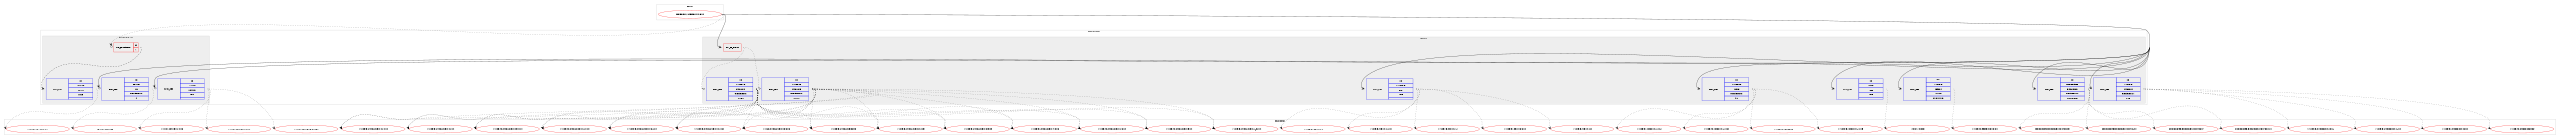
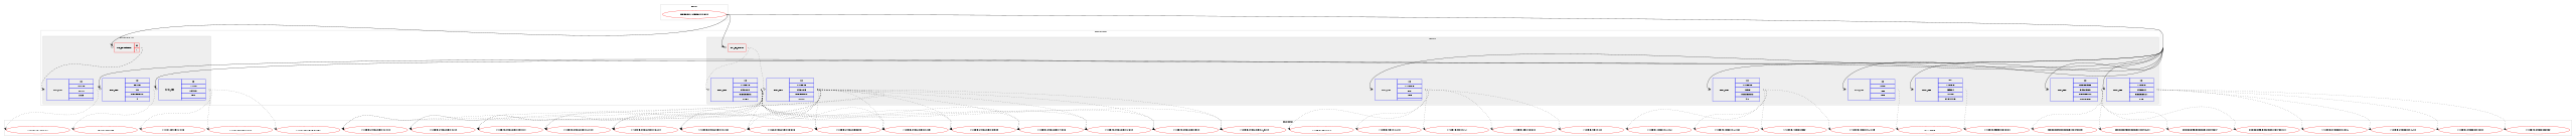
  digraph {
    compound=true
    concentrate=true
    fontname=Lato
    fontsize=10
    newrank=true
    rankdir=TB
    ranksep=1.5
    node [color=red fontname=Lato fontsize=10]
    edge [arrowhead=vee fontname=Lato headport=w style=dotted tailport=e weight=100]
    n1 [label="app-editors/hteditor-2.1.0-r1" width=4]
    n2 [color=blue label=<<TABLE BORDER="0" CELLBORDER="1" CELLSPACING="0" CELLPADDING="4" WIDTH="220"><TR><TD ROWSPAN="6" CELLPADDING="30">pack_dep</TD></TR><TR><TD WIDTH="110">no</TD></TR><TR><TD>sys-devel</TD></TR><TR><TD>automake</TD></TR><TR><TD>greaterequal</TD></TR><TR><TD>1.16.1</TD></TR></TABLE>> shape=none]
    n3 [color=blue label=<<TABLE BORDER="0" CELLBORDER="1" CELLSPACING="0" CELLPADDING="4" WIDTH="220"><TR><TD ROWSPAN="6" CELLPADDING="30">pack_dep</TD></TR><TR><TD WIDTH="110">no</TD></TR><TR><TD>sys-devel</TD></TR><TR><TD>automake</TD></TR><TR><TD>greaterequal</TD></TR><TR><TD>1.15.1</TD></TR></TABLE>> shape=none]
    n4 [label=<<TABLE BORDER="0" CELLBORDER="1" CELLSPACING="0" CELLPADDING="4"><TR><TD CELLPADDING="10">any_of_group</TD></TR></TABLE>> shape=none]
    n5 [color=blue label=<<TABLE BORDER="0" CELLBORDER="1" CELLSPACING="0" CELLPADDING="4" WIDTH="220"><TR><TD ROWSPAN="6" CELLPADDING="30">pack_dep</TD></TR><TR><TD WIDTH="110">no</TD></TR><TR><TD>app-portage</TD></TR><TR><TD>elt-patches</TD></TR><TR><TD>greaterequal</TD></TR><TR><TD>20170815</TD></TR></TABLE>> shape=none]
    n6 [color=blue label=<<TABLE BORDER="0" CELLBORDER="1" CELLSPACING="0" CELLPADDING="4" WIDTH="220"><TR><TD ROWSPAN="6" CELLPADDING="30">pack_dep</TD></TR><TR><TD WIDTH="110">no</TD></TR><TR><TD>sys-devel</TD></TR><TR><TD>autoconf</TD></TR><TR><TD>greaterequal</TD></TR><TR><TD>2.69</TD></TR></TABLE>> shape=none]
    n7 [color=blue label=<<TABLE BORDER="0" CELLBORDER="1" CELLSPACING="0" CELLPADDING="4" WIDTH="220"><TR><TD ROWSPAN="6" CELLPADDING="30">pack_dep</TD></TR><TR><TD WIDTH="110">no</TD></TR><TR><TD>sys-devel</TD></TR><TR><TD>flex</TD></TR><TR><TD>none</TD></TR><TR><TD></TD></TR></TABLE>> shape=none]
    n8 [color=blue label=<<TABLE BORDER="0" CELLBORDER="1" CELLSPACING="0" CELLPADDING="4" WIDTH="220"><TR><TD ROWSPAN="6" CELLPADDING="30">pack_dep</TD></TR><TR><TD WIDTH="110">no</TD></TR><TR><TD>sys-devel</TD></TR><TR><TD>libtool</TD></TR><TR><TD>greaterequal</TD></TR><TR><TD>2.4</TD></TR></TABLE>> shape=none]
    n9 [color=blue label=<<TABLE BORDER="0" CELLBORDER="1" CELLSPACING="0" CELLPADDING="4" WIDTH="220"><TR><TD ROWSPAN="6" CELLPADDING="30">pack_dep</TD></TR><TR><TD WIDTH="110">no</TD></TR><TR><TD>virtual</TD></TR><TR><TD>yacc</TD></TR><TR><TD>none</TD></TR><TR><TD></TD></TR></TABLE>> shape=none]
    n10 [color=blue label=<<TABLE BORDER="0" CELLBORDER="1" CELLSPACING="0" CELLPADDING="4" WIDTH="220"><TR><TD ROWSPAN="6" CELLPADDING="30">pack_dep</TD></TR><TR><TD WIDTH="110">weak</TD></TR><TR><TD>sys-devel</TD></TR><TR><TD>gettext</TD></TR><TR><TD>smaller</TD></TR><TR><TD>0.18.1.1-r3</TD></TR></TABLE>> shape=none]
    n11 [color=blue label=<<TABLE BORDER="0" CELLBORDER="1" CELLSPACING="0" CELLPADDING="4" WIDTH="220"><TR><TD ROWSPAN="6" CELLPADDING="30">pack_dep</TD></TR><TR><TD WIDTH="110">no</TD></TR><TR><TD>x11-libs</TD></TR><TR><TD>libX11</TD></TR><TR><TD>none</TD></TR><TR><TD></TD></TR></TABLE>> shape=none]
    n12 [label=<<TABLE BORDER="0" CELLBORDER="1" CELLSPACING="0" CELLPADDING="4"><TR><TD ROWSPAN="3" CELLPADDING="10">use_conditional</TD></TR><TR><TD>elt</TD></TR><TR><TD>X</TD></TR></TABLE>> shape=none]
    n13 [color=blue label=<<TABLE BORDER="0" CELLBORDER="1" CELLSPACING="0" CELLPADDING="4" WIDTH="220"><TR><TD ROWSPAN="6" CELLPADDING="30">pack_dep</TD></TR><TR><TD WIDTH="110">no</TD></TR><TR><TD>dev-libs</TD></TR><TR><TD>lzo</TD></TR><TR><TD>greaterequal</TD></TR><TR><TD>2</TD></TR></TABLE>> shape=none]
    n14 [color=blue label=<<TABLE BORDER="0" CELLBORDER="1" CELLSPACING="0" CELLPADDING="4" WIDTH="220"><TR><TD ROWSPAN="6" CELLPADDING="30">pack_dep</TD></TR><TR><TD WIDTH="110">no</TD></TR><TR><TD>sys-libs</TD></TR><TR><TD>ncurses</TD></TR><TR><TD>none</TD></TR><TR><TD></TD></TR></TABLE>> shape=none]
    n15 [label="sys-lzo/automake-1.10.3-r3" width=4]
    n16 [label="sys-devel/automake-1.11.6-r3" width=4]
    n17 [label="sys-devel/automake-1.13.4-r2" width=4]
    n18 [label="sys-devel/automake-1.14.1-r2" width=4]
    n19 [label="sys-devel/automake-1.15.1-r2" width=4]
    n20 [label="sys-devel/automake-1.16-r2" width=4]
    n21 [label="sys-devel/automake-1.16.1-r1" width=4]
    n22 [label="sys-devel/automake-1.4_p6-r2" width=4]
    n23 [label="sys-devel/automake-1.5-r2" width=4]
    n24 [label="sys-devel/automake-1.6.3-r2" width=4]
    n25 [label="sys-devel/automake-1.7.9-r3" width=4]
    n26 [label="sys-devel/automake-1.8.5-r5" width=4]
    n27 [label="sys-devel/automake-1.9.6-r5" width=4]
    n28 [label="sys-devel/automake-9999" width=4]
    n29 [label="app-portage/elt-patches-20170317" width=4]
    n30 [label="app-portage/elt-patches-20170422" width=4]
    n31 [label="app-portage/elt-patches-20170815" width=4]
    n32 [label="app-portage/elt-patches-20170826.1" width=4]
    n33 [label="sys-devel/autoconf-2.13-r1" width=4]
    n34 [label="sys-devel/autoconf-2.64-r1" width=4]
    n35 [label="sys-devel/autoconf-2.69-r4" width=4]
    n36 [label="sys-devel/autoconf-9999" width=4]
    n37 [label="sys-devel/flex-2.6.1" width=4]
    n38 [label="sys-devel/flex-2.6.3" width=4]
    n39 [label="sys-devel/flex-2.3.3-r1" width=4]
    n40 [label="sys-devel/flex-2.6.4" width=4]
    n41 [label="sys-devel/flex-2.6.4-r1" width=4]
    n42 [label="sys-devel/libtool-2.4.6-r3" width=4]
    n43 [label="sys-devel/libtool-2.4.6-r4" width=4]
    n44 [label="sys-devel/libtool-2.4.6-r5" width=4]
-   n45 [label="sys-devel/lzo-9999" width=4]
-   n46 [label="virtual/yacc-0" width=4]
+   n45 [label="sys-devel/libtool-9999" width=4]
+   n46 [label="libX/yacc-0" width=4]
    n47 [label="sys-devel/gettext-0.19.8.1" width=4]
    n48 [label="x11-libs/libX11-1.6.7" width=4]
    n49 [label="dev-libs/lzo-2.50" width=4]
    n50 [label="sys-libs/ncurses-5.9-r101" width=4]
    n51 [label="sys-libs/ncurses-6.1-r2" width=4]
    n52 [label="sys-libs/ncurses-6.1-r3" width=4]
    subgraph cluster_1 {
      color=gray
      label=<<i>ebuild</i>>
      rank=same
      n1
    }
    subgraph cluster_2 {
      color=gray
      label=<<i>dependencies</i>>
      subgraph cluster_3 {
        color=gray
        fillcolor="#eeeeee"
        label=<<i>compile</i>>
        style=filled
        subgraph sub_4 {
          color=gray
          fillcolor="#eeeeee"
          label=<<i>compile</i>>
          style=filled
          n4
          subgraph sub_5 {
            color=gray
            fillcolor="#eeeeee"
            label=<<i>compile</i>>
            style=filled
            n2
          }
          subgraph sub_6 {
            color=gray
            fillcolor="#eeeeee"
            label=<<i>compile</i>>
            style=filled
            n3
          }
        }
        subgraph sub_7 {
          color=gray
          fillcolor="#eeeeee"
          label=<<i>compile</i>>
          style=filled
          n5
        }
        subgraph sub_8 {
          color=gray
          fillcolor="#eeeeee"
          label=<<i>compile</i>>
          style=filled
          n6
        }
        subgraph sub_9 {
          color=gray
          fillcolor="#eeeeee"
          label=<<i>compile</i>>
          style=filled
          n7
        }
        subgraph sub_10 {
          color=gray
          fillcolor="#eeeeee"
          label=<<i>compile</i>>
          style=filled
          n8
        }
        subgraph sub_11 {
          color=gray
          fillcolor="#eeeeee"
          label=<<i>compile</i>>
          style=filled
          n9
        }
        subgraph sub_12 {
          color=gray
          fillcolor="#eeeeee"
          label=<<i>compile</i>>
          style=filled
          n10
        }
      }
      subgraph cluster_13 {
        color=gray
        fillcolor="#eeeeee"
        label=<<i>compile and run</i>>
        style=filled
        subgraph sub_14 {
          color=gray
          fillcolor="#eeeeee"
          label=<<i>compile and run</i>>
          style=filled
          n12
          subgraph sub_15 {
            color=gray
            fillcolor="#eeeeee"
            label=<<i>compile and run</i>>
            style=filled
            n11
          }
        }
        subgraph sub_16 {
          color=gray
          fillcolor="#eeeeee"
          label=<<i>compile and run</i>>
          style=filled
          n13
        }
        subgraph sub_17 {
          color=gray
          fillcolor="#eeeeee"
          label=<<i>compile and run</i>>
          style=filled
          n14
        }
      }
      subgraph cluster_18 {
        color=gray
        fillcolor="#eeeeee"
        label=<<i>run</i>>
        style=filled
      }
    }
    subgraph cluster_19 {
      color=gray
      label=<<i>candidates</i>>
      rank=same
      subgraph sub_20 {
        color=black
        label=<<i>candidates</i>>
        nodesep=1
        rank=same
        n15
        n16
        n17
        n18
        n19
        n20
        n21
        n22
        n23
        n24
        n25
        n26
        n27
        n28
      }
      subgraph sub_21 {
        color=black
        label=<<i>candidates</i>>
        nodesep=1
        rank=same
        n15
        n16
        n17
        n18
        n19
        n20
        n21
        n22
        n23
        n24
        n25
        n26
        n27
        n28
      }
      subgraph sub_22 {
        color=black
        label=<<i>candidates</i>>
        nodesep=1
        rank=same
        n29
        n30
        n31
        n32
      }
      subgraph sub_23 {
        color=black
        label=<<i>candidates</i>>
        nodesep=1
        rank=same
        n33
        n34
        n35
        n36
      }
      subgraph sub_24 {
        color=black
        label=<<i>candidates</i>>
        nodesep=1
        rank=same
        n37
        n38
        n39
        n40
        n41
      }
      subgraph sub_25 {
        color=black
        label=<<i>candidates</i>>
        nodesep=1
        rank=same
        n42
        n43
        n44
        n45
      }
      subgraph sub_26 {
        color=black
        label=<<i>candidates</i>>
        nodesep=1
        rank=same
        n46
      }
      subgraph sub_27 {
        color=black
        label=<<i>candidates</i>>
        nodesep=1
        rank=same
        n47
      }
      subgraph sub_28 {
        color=black
        label=<<i>candidates</i>>
        nodesep=1
        rank=same
        n48
      }
      subgraph sub_29 {
        color=black
        label=<<i>candidates</i>>
        nodesep=1
        rank=same
        n49
      }
      subgraph sub_30 {
        color=black
        label=<<i>candidates</i>>
        nodesep=1
        rank=same
        n50
        n51
        n52
      }
    }
-   n1 -> n4 [style=solid weight=20]
+   n1 -> n4 [arrowhead=odotvee style=solid weight=20]
    n1 -> n5 [style=solid weight=20]
    n1 -> n6 [style=solid weight=20]
    n1 -> n7 [style=solid weight=20]
    n1 -> n8 [style=solid weight=20]
    n1 -> n9 [style=solid weight=20]
    n1 -> n10 [style=solid weight=20]
-   n1 -> n12 [arrowhead=odotvee weight=20]
+   n1 -> n12 [arrowhead=odotvee style=solid weight=20]
    n1 -> n13 [arrowhead=odotvee style=solid weight=20]
    n1 -> n14 [arrowhead=odotvee style=solid weight=20]
    n2 -> n15
    n2 -> n16
    n2 -> n17
    n2 -> n18
    n2 -> n19
    n2 -> n20
    n2 -> n21
    n2 -> n22
    n2 -> n23
    n2 -> n24
    n2 -> n25
    n2 -> n26
    n2 -> n27
    n2 -> n28
    n3 -> n15
    n3 -> n16
    n3 -> n17
    n3 -> n18
    n3 -> n19
    n3 -> n20
    n3 -> n21
    n3 -> n22
    n3 -> n23
    n3 -> n24
    n3 -> n25
    n3 -> n26
    n3 -> n27
    n3 -> n28
    n4 -> n2 [arrowhead=oinv weight=20]
    n4 -> n3 [arrowhead=oinv weight=20]
    n5 -> n29
    n5 -> n30
    n5 -> n31
    n5 -> n32
    n6 -> n33
    n6 -> n34
    n6 -> n35
    n6 -> n36
    n7 -> n37
    n7 -> n38
    n7 -> n39
    n7 -> n40
    n7 -> n41
    n8 -> n42
    n8 -> n43
    n8 -> n44
    n8 -> n45
    n9 -> n46
    n10 -> n47
    n11 -> n48
    n12 -> n11 [style=dashed weight=20]
    n13 -> n49
    n14 -> n50
    n14 -> n51
    n14 -> n52
  }
